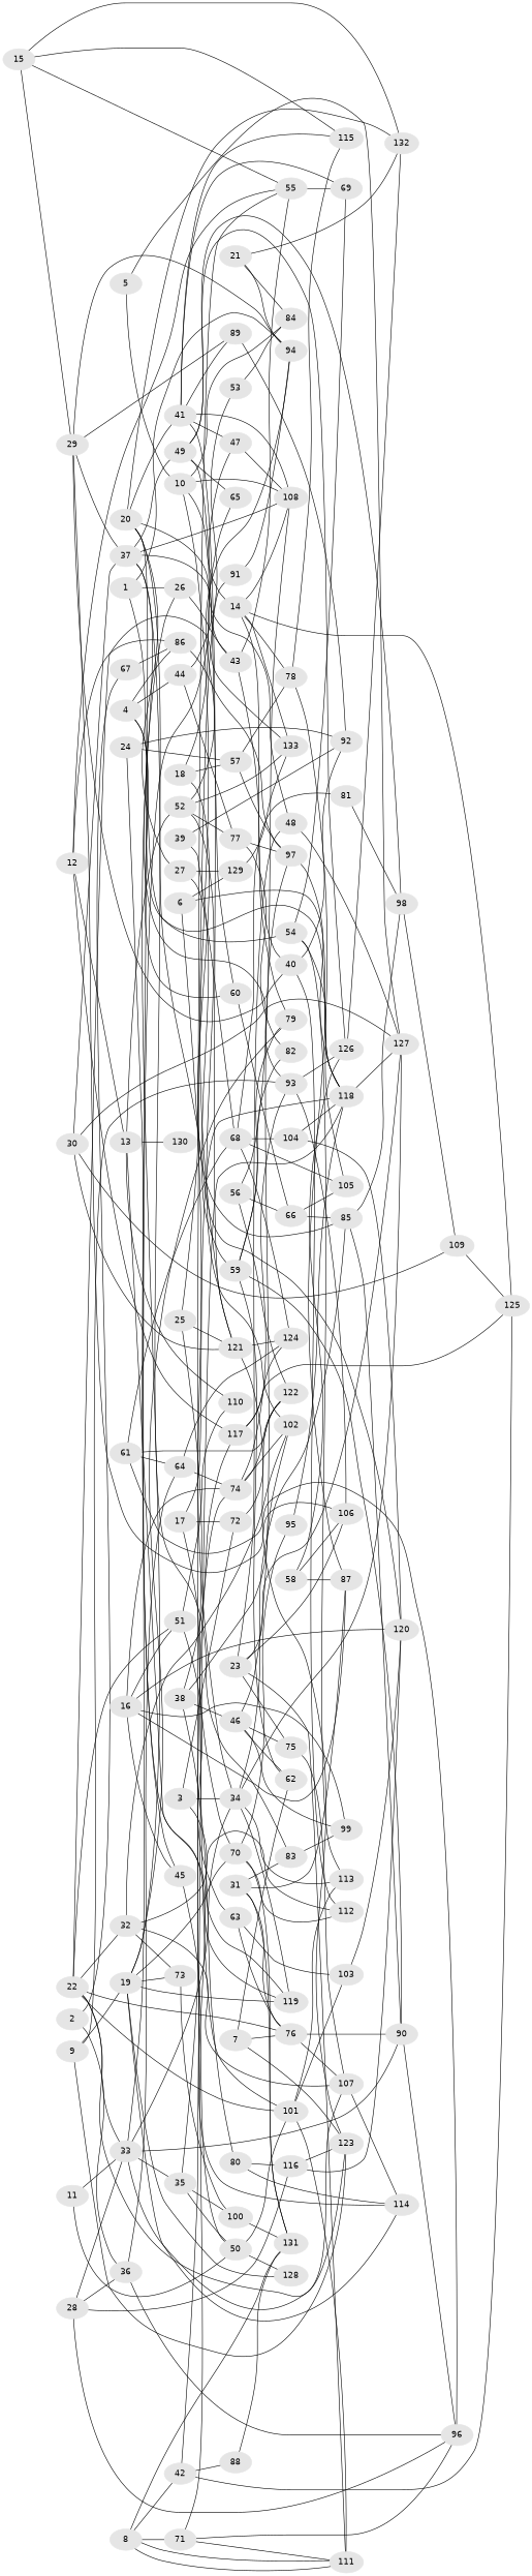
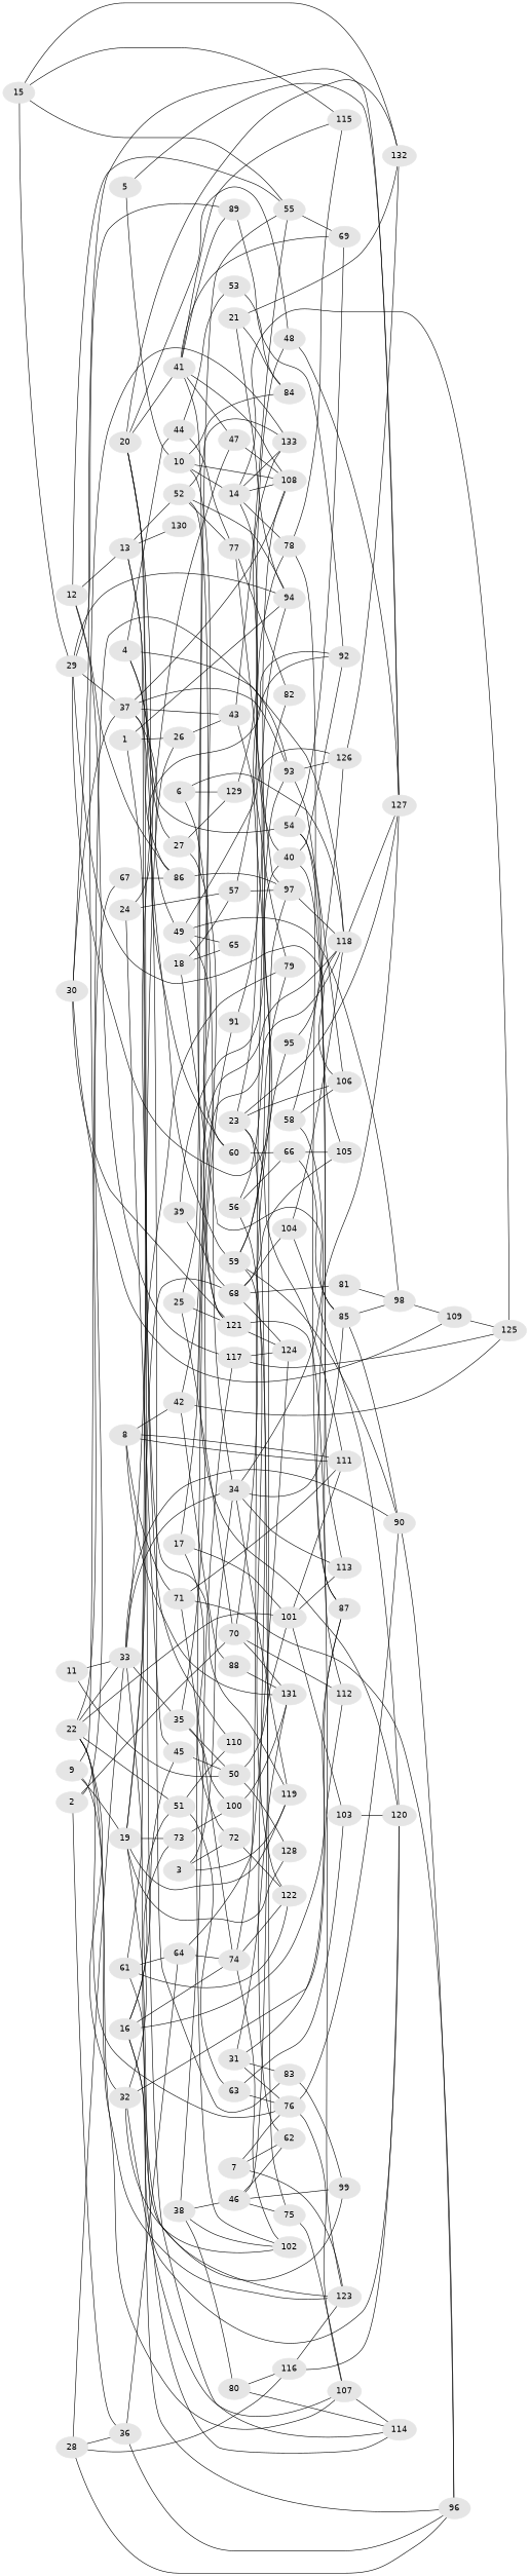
  graph {
    fontname="DejaVu Sans"
    rankdir=LR
    node [color=gray90 fontname="DejaVu Sans" style=filled]
    edge [fontname="DejaVu Sans"]
    1
    26
    94
    114
    43
    2
    36
    67
    70
    96
    64
    86
    131
    112
    95
    3
    34
    72
    119
    127
    85
    113
    122
    4
    44
    60
    118
    53
    77
    66
    97
    5
    10
    14
    84
    108
    121
    6
    129
    133
    7
    62
    76
    123
    107
    90
    8
    42
    71
    111
    125
    88
    74
    9
    19
    93
    73
    79
    128
    106
    126
    40
    78
    124
    11
    33
    50
    35
    47
    101
    12
    13
    55
    117
    52
    110
    130
    69
    102
    92
    115
    87
    15
    29
    132
    37
    89
    16
    45
    51
    99
    120
    63
    17
    103
    18
    57
    65
    98
    100
    20
    27
    41
    48
    54
    59
    105
    82
    21
    22
    32
    23
    75
    24
    25
    28
    116
    83
    49
    30
    109
    31
    91
    38
    46
    80
    39
    68
    81
    104
    56
    58
    61
    1 -- 26
    1 -- 94
    1 -- 114
    26 -- 43
    43 -- 79
    43 -- 55
    2 -- 36
    2 -- 67
-   19 -- 70
+   2 -- 70
    36 -- 96
    36 -- 64
    67 -- 86
    70 -- 131
    70 -- 112
    70 -- 95
    64 -- 74
    64 -- 124
    86 -- 97
    95 -- 118
    3 -- 34
    3 -- 72
    3 -- 119
    34 -- 119
    34 -- 127
    34 -- 85
    34 -- 113
    72 -- 122
    85 -- 90
    85 -- 98
    4 -- 86
    4 -- 44
    4 -- 60
    4 -- 118
    44 -- 53
    44 -- 77
    60 -- 66
    118 -- 127
    53 -- 84
    77 -- 97
    77 -- 82
    66 -- 85
    66 -- 105
    97 -- 118
    5 -- 127
    5 -- 10
    10 -- 14
    10 -- 84
    10 -- 108
    10 -- 121
    14 -- 108
    14 -- 133
    14 -- 125
    14 -- 40
    14 -- 78
    121 -- 123
    121 -- 124
    6 -- 34
    6 -- 118
    6 -- 129
    129 -- 133
    7 -- 62
    7 -- 76
    7 -- 123
    76 -- 107
    76 -- 90
    107 -- 114
    90 -- 96
    8 -- 131
    8 -- 42
    8 -- 71
    8 -- 111
    8 -- 111
    42 -- 118
    42 -- 125
    42 -- 88
    71 -- 96
    71 -- 111
    71 -- 74
    88 -- 131
    74 -- 122
    74 -- 93
    74 -- 102
    9 -- 123
    9 -- 19
    9 -- 93
    19 -- 26
    19 -- 114
    19 -- 119
    19 -- 73
    19 -- 79
    19 -- 128
    93 -- 106
    93 -- 126
    73 -- 100
    126 -- 132
    40 -- 112
    40 -- 92
    78 -- 115
    78 -- 87
    11 -- 33
    11 -- 50
    33 -- 34
    33 -- 123
    33 -- 90
    33 -- 35
    33 -- 47
    50 -- 128
    50 -- 101
    35 -- 50
    35 -- 100
    35 -- 91
    47 -- 108
    101 -- 113
    101 -- 111
    101 -- 103
    12 -- 86
    12 -- 13
    12 -- 55
    12 -- 117
    13 -- 119
    13 -- 52
    13 -- 110
    13 -- 130
    55 -- 69
    117 -- 125
    117 -- 124
    52 -- 94
    52 -- 77
    52 -- 133
    52 -- 102
    15 -- 55
    15 -- 115
    15 -- 29
    15 -- 132
    29 -- 94
    29 -- 106
    29 -- 40
    29 -- 37
    29 -- 89
    37 -- 43
    37 -- 108
    37 -- 93
    37 -- 83
    37 -- 49
    89 -- 92
    16 -- 74
    16 -- 87
    16 -- 45
    16 -- 51
    16 -- 99
    16 -- 120
    45 -- 50
    51 -- 110
    51 -- 63
    63 -- 76
    63 -- 103
    17 -- 72
    17 -- 118
    17 -- 101
    103 -- 120
    18 -- 85
    18 -- 57
    18 -- 65
    57 -- 97
    57 -- 78
    98 -- 109
    100 -- 131
    20 -- 132
    20 -- 27
    20 -- 41
    20 -- 48
    20 -- 54
    20 -- 59
    27 -- 129
    27 -- 120
    41 -- 108
    41 -- 121
    41 -- 47
    41 -- 69
    41 -- 115
    41 -- 89
    48 -- 127
    54 -- 113
    54 -- 69
    54 -- 105
    59 -- 62
    59 -- 90
    59 -- 79
    59 -- 82
    21 -- 94
    21 -- 84
    21 -- 132
    22 -- 133
    22 -- 76
    22 -- 107
    22 -- 33
    22 -- 101
    22 -- 51
    22 -- 32
    32 -- 112
    32 -- 107
    32 -- 73
    32 -- 102
    23 -- 127
    23 -- 111
    23 -- 106
    23 -- 48
    23 -- 75
    75 -- 107
    24 -- 92
    24 -- 45
    24 -- 57
    25 -- 70
    25 -- 121
    25 -- 55
    28 -- 36
    28 -- 96
    28 -- 33
    28 -- 116
    116 -- 123
    116 -- 120
    83 -- 99
    49 -- 60
    49 -- 126
    49 -- 65
    49 -- 98
    30 -- 127
    30 -- 121
    30 -- 37
    30 -- 109
    109 -- 125
    31 -- 131
    31 -- 76
    31 -- 87
    31 -- 83
    91 -- 94
    38 -- 117
    38 -- 102
    38 -- 46
    38 -- 80
    46 -- 97
    46 -- 62
    46 -- 99
    46 -- 75
    80 -- 114
    80 -- 116
    39 -- 92
    39 -- 68
    68 -- 124
    68 -- 105
    68 -- 81
    68 -- 104
    81 -- 98
    104 -- 118
    104 -- 120
    56 -- 122
    56 -- 66
    56 -- 108
    58 -- 106
    58 -- 126
    58 -- 87
    61 -- 96
    61 -- 64
    61 -- 122
    61 -- 68
  }
